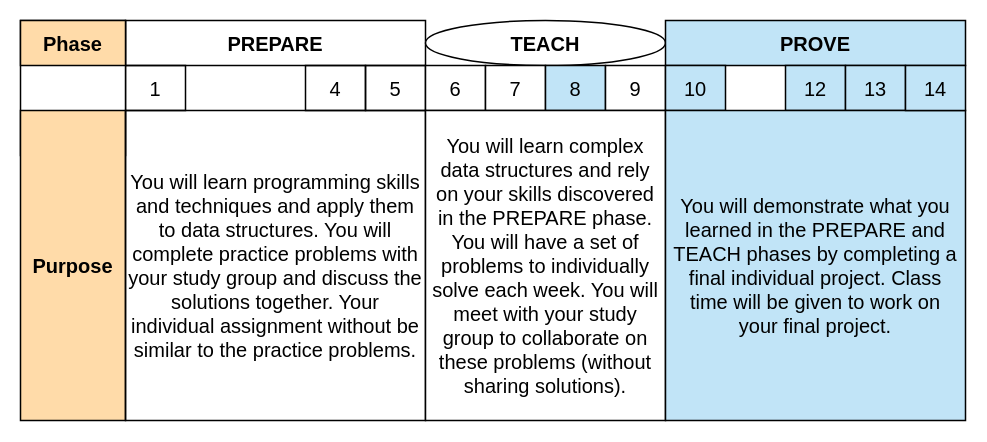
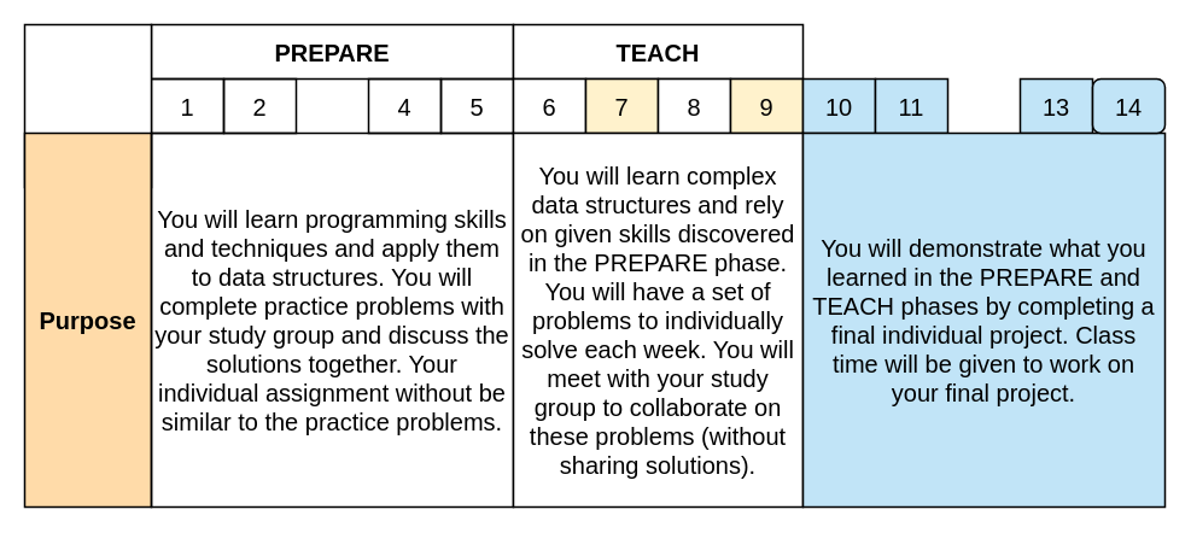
  <mxCell id="0" />
  <mxCell id="1" parent="0" />
  <mxCell id="2" value="PREPARE" style="html=1;overflow=block;blockSpacing=1;whiteSpace=wrap;fontSize=20;fontColor=default;fontStyle=1;spacing=3.8;strokeOpacity=100;fillOpacity=0;fillColor=#000000;strokeWidth=1.5;" vertex="1" parent="1"><mxGeometry x="125" y="20" width="300" height="45" as="geometry" /></mxCell>
- <mxCell id="3" value="TEACH" style="ellipse;html=1;overflow=block;blockSpacing=1;whiteSpace=wrap;fontSize=20;fontColor=default;fontStyle=1;spacing=3.8;strokeOpacity=100;strokeWidth=1.5;" vertex="1" parent="1"><mxGeometry x="425" y="20" width="240" height="45" as="geometry" /></mxCell>
- <mxCell id="4" value="PROVE" style="html=1;overflow=block;blockSpacing=1;whiteSpace=wrap;fontSize=20;fontColor=default;fontStyle=1;spacing=3.8;strokeOpacity=100;fillOpacity=100;fillColor=#c1e4f7;strokeWidth=1.5;" vertex="1" parent="1"><mxGeometry x="665" y="20" width="300" height="45" as="geometry" /></mxCell>
+ <mxCell id="3" value="TEACH" style="html=1;overflow=block;blockSpacing=1;whiteSpace=wrap;fontSize=20;fontColor=default;fontStyle=1;spacing=3.8;strokeOpacity=100;strokeWidth=1.5;" vertex="1" parent="1"><mxGeometry x="425" y="20" width="240" height="45" as="geometry" /></mxCell>
  <mxCell id="5" value="1" style="html=1;overflow=block;blockSpacing=1;whiteSpace=wrap;fontSize=20;fontColor=default;spacing=3.8;strokeOpacity=100;fillOpacity=0;fillColor=#000000;strokeWidth=1.5;" vertex="1" parent="1"><mxGeometry x="125" y="65" width="60" height="45" as="geometry" /></mxCell>
+ <mxCell id="6" value="2" style="html=1;overflow=block;blockSpacing=1;whiteSpace=wrap;fontSize=20;fontColor=default;spacing=3.8;strokeOpacity=100;fillOpacity=0;fillColor=#000000;strokeWidth=1.5;" vertex="1" parent="1"><mxGeometry x="185" y="65" width="60" height="45" as="geometry" /></mxCell>
  <mxCell id="7" value="4" style="html=1;overflow=block;blockSpacing=1;whiteSpace=wrap;fontSize=20;fontColor=default;spacing=3.8;strokeOpacity=100;fillOpacity=0;fillColor=#000000;strokeWidth=1.5;" vertex="1" parent="1"><mxGeometry x="305" y="65" width="60" height="45" as="geometry" /></mxCell>
  <mxCell id="8" value="5" style="html=1;overflow=block;blockSpacing=1;whiteSpace=wrap;fontSize=20;fontColor=default;spacing=3.8;strokeOpacity=100;fillOpacity=0;fillColor=#000000;strokeWidth=1.5;" vertex="1" parent="1"><mxGeometry x="365" y="65" width="60" height="45" as="geometry" /></mxCell>
  <mxCell id="9" value="6" style="html=1;overflow=block;blockSpacing=1;whiteSpace=wrap;fontSize=20;fontColor=default;spacing=3.8;strokeOpacity=100;strokeWidth=1.5;" vertex="1" parent="1"><mxGeometry x="425" y="65" width="60" height="45" as="geometry" /></mxCell>
- <mxCell id="10" value="7" style="html=1;overflow=block;blockSpacing=1;whiteSpace=wrap;fontSize=20;fontColor=default;spacing=3.8;strokeOpacity=100;strokeWidth=1.5;" vertex="1" parent="1"><mxGeometry x="485" y="65" width="60" height="45" as="geometry" /></mxCell>
- <mxCell id="11" value="8" style="html=1;overflow=block;blockSpacing=1;whiteSpace=wrap;fontSize=20;fontColor=default;spacing=3.8;strokeOpacity=100;strokeWidth=1.5;fillColor=#c1e4f7;" vertex="1" parent="1"><mxGeometry x="545" y="65" width="60" height="45" as="geometry" /></mxCell>
- <mxCell id="12" value="9" style="html=1;overflow=block;blockSpacing=1;whiteSpace=wrap;fontSize=20;fontColor=default;spacing=3.8;strokeOpacity=100;strokeWidth=1.5;" vertex="1" parent="1"><mxGeometry x="605" y="65" width="60" height="45" as="geometry" /></mxCell>
+ <mxCell id="10" value="7" style="html=1;overflow=block;blockSpacing=1;whiteSpace=wrap;fontSize=20;fontColor=default;spacing=3.8;strokeOpacity=100;strokeWidth=1.5;fillColor=#fff2cc;" vertex="1" parent="1"><mxGeometry x="485" y="65" width="60" height="45" as="geometry" /></mxCell>
+ <mxCell id="11" value="8" style="html=1;overflow=block;blockSpacing=1;whiteSpace=wrap;fontSize=20;fontColor=default;spacing=3.8;strokeOpacity=100;strokeWidth=1.5;" vertex="1" parent="1"><mxGeometry x="545" y="65" width="60" height="45" as="geometry" /></mxCell>
+ <mxCell id="12" value="9" style="html=1;overflow=block;blockSpacing=1;whiteSpace=wrap;fontSize=20;fontColor=default;spacing=3.8;strokeOpacity=100;strokeWidth=1.5;fillColor=#fff2cc;" vertex="1" parent="1"><mxGeometry x="605" y="65" width="60" height="45" as="geometry" /></mxCell>
  <mxCell id="13" value="10" style="html=1;overflow=block;blockSpacing=1;whiteSpace=wrap;fontSize=20;fontColor=default;spacing=3.8;strokeOpacity=100;fillOpacity=100;fillColor=#c1e4f7;strokeWidth=1.5;" vertex="1" parent="1"><mxGeometry x="665" y="65" width="60" height="45" as="geometry" /></mxCell>
- <mxCell id="15" value="12" style="html=1;overflow=block;blockSpacing=1;whiteSpace=wrap;fontSize=20;fontColor=default;spacing=3.8;strokeOpacity=100;fillOpacity=100;fillColor=#c1e4f7;strokeWidth=1.5;" vertex="1" parent="1"><mxGeometry x="785" y="65" width="60" height="45" as="geometry" /></mxCell>
+ <mxCell id="14" value="11" style="html=1;overflow=block;blockSpacing=1;whiteSpace=wrap;fontSize=20;fontColor=default;spacing=3.8;strokeOpacity=100;fillOpacity=100;fillColor=#c1e4f7;strokeWidth=1.5;" vertex="1" parent="1"><mxGeometry x="725" y="65" width="60" height="45" as="geometry" /></mxCell>
  <mxCell id="16" value="13" style="html=1;overflow=block;blockSpacing=1;whiteSpace=wrap;fontSize=20;fontColor=default;spacing=3.8;strokeOpacity=100;fillOpacity=100;fillColor=#c1e4f7;strokeWidth=1.5;" vertex="1" parent="1"><mxGeometry x="845" y="65" width="60" height="45" as="geometry" /></mxCell>
  <mxCell id="17" value="" style="html=1;overflow=block;blockSpacing=1;whiteSpace=wrap;fontSize=13;spacing=3.8;strokeOpacity=100;strokeWidth=1.5;" vertex="1" parent="1"><mxGeometry x="20" y="20" width="105" height="135" as="geometry" /></mxCell>
- <mxCell id="18" value="Phase" style="html=1;overflow=block;blockSpacing=1;whiteSpace=wrap;fontSize=20;fontColor=default;fontStyle=1;spacing=3.8;strokeOpacity=100;fillOpacity=100;fillColor=#ffdba9;strokeWidth=1.5;" vertex="1" parent="1"><mxGeometry x="20" y="20" width="105" height="45" as="geometry" /></mxCell>
  <mxCell id="19" value="Purpose" style="html=1;overflow=block;blockSpacing=1;whiteSpace=wrap;fontSize=20;fontColor=default;fontStyle=1;spacing=3.8;strokeOpacity=100;fillOpacity=100;fillColor=#ffdba9;strokeWidth=1.5;" vertex="1" parent="1"><mxGeometry x="20" y="110" width="105" height="310" as="geometry" /></mxCell>
  <mxCell id="20" value="You will learn programming skills and techniques and apply them to data structures.  You will complete practice problems with your study group and discuss the solutions together.  Your individual assignment without be similar to the practice problems." style="html=1;overflow=block;blockSpacing=1;whiteSpace=wrap;fontSize=20;fontColor=default;spacing=3.8;strokeOpacity=100;fillOpacity=0;fillColor=#000000;strokeWidth=1.5;" vertex="1" parent="1"><mxGeometry x="125" y="110" width="300" height="310" as="geometry" /></mxCell>
- <mxCell id="21" value="You will learn complex data structures and rely on your skills discovered in the PREPARE phase.  You will have a set of problems to individually solve each week. You will meet with your study group to collaborate on these problems (without sharing solutions)." style="html=1;overflow=block;blockSpacing=1;whiteSpace=wrap;fontSize=20;fontColor=default;spacing=3.8;strokeOpacity=100;strokeWidth=1.5;" vertex="1" parent="1"><mxGeometry x="425" y="110" width="240" height="310" as="geometry" /></mxCell>
+ <mxCell id="21" value="You will learn complex data structures and rely on given skills discovered in the PREPARE phase.  You will have a set of problems to individually solve each week. You will meet with your study group to collaborate on these problems (without sharing solutions)." style="html=1;overflow=block;blockSpacing=1;whiteSpace=wrap;fontSize=20;fontColor=default;spacing=3.8;strokeOpacity=100;strokeWidth=1.5;" vertex="1" parent="1"><mxGeometry x="425" y="110" width="240" height="310" as="geometry" /></mxCell>
  <mxCell id="22" value="You will demonstrate what you learned in the PREPARE and TEACH phases by completing a final individual project.  Class time will be given to work on your final project." style="html=1;overflow=block;blockSpacing=1;whiteSpace=wrap;fontSize=20;fontColor=default;spacing=3.8;strokeOpacity=100;fillOpacity=100;fillColor=#c1e4f7;strokeWidth=1.5;" vertex="1" parent="1"><mxGeometry x="665" y="110" width="300" height="310" as="geometry" /></mxCell>
- <mxCell id="23" value="14" style="html=1;overflow=block;blockSpacing=1;whiteSpace=wrap;fontSize=20;fontColor=default;spacing=3.8;strokeOpacity=100;fillOpacity=100;fillColor=#c1e4f7;strokeWidth=1.5;" vertex="1" parent="1"><mxGeometry x="905" y="65" width="60" height="45" as="geometry" /></mxCell>
+ <mxCell id="23" value="14" style="html=1;overflow=block;blockSpacing=1;whiteSpace=wrap;fontSize=20;fontColor=default;spacing=3.8;strokeOpacity=100;fillOpacity=100;fillColor=#c1e4f7;strokeWidth=1.5;rounded=1;" vertex="1" parent="1"><mxGeometry x="905" y="65" width="60" height="45" as="geometry" /></mxCell>
